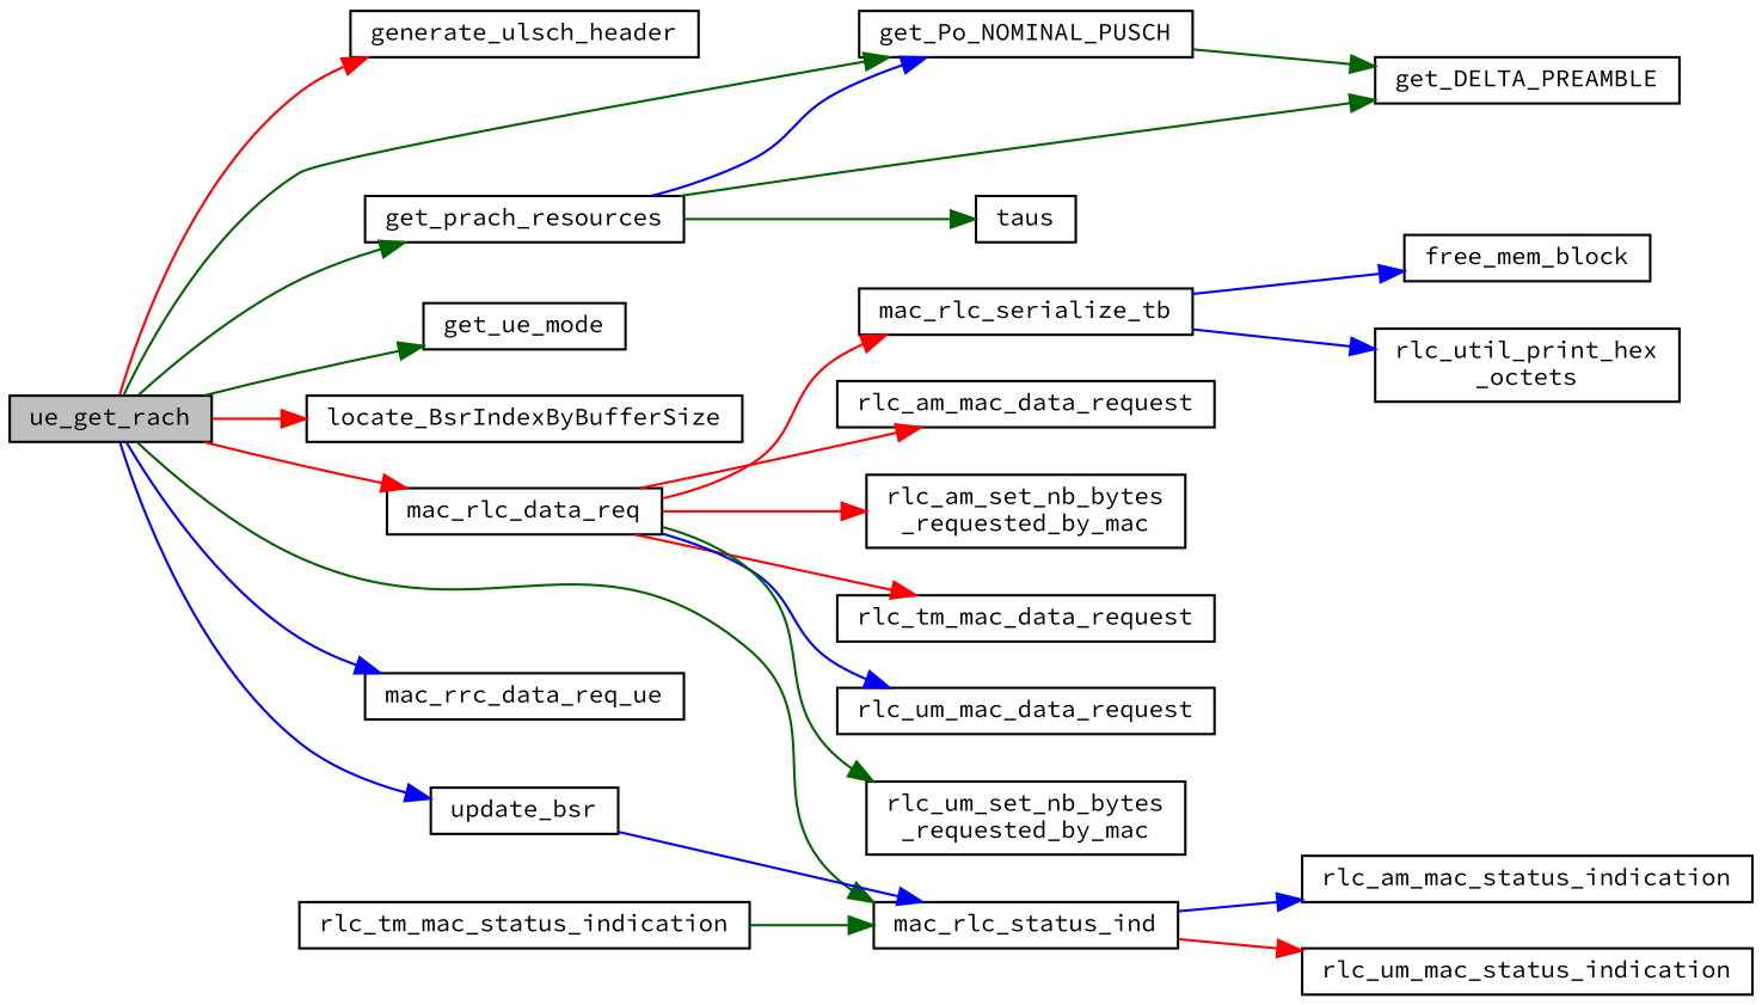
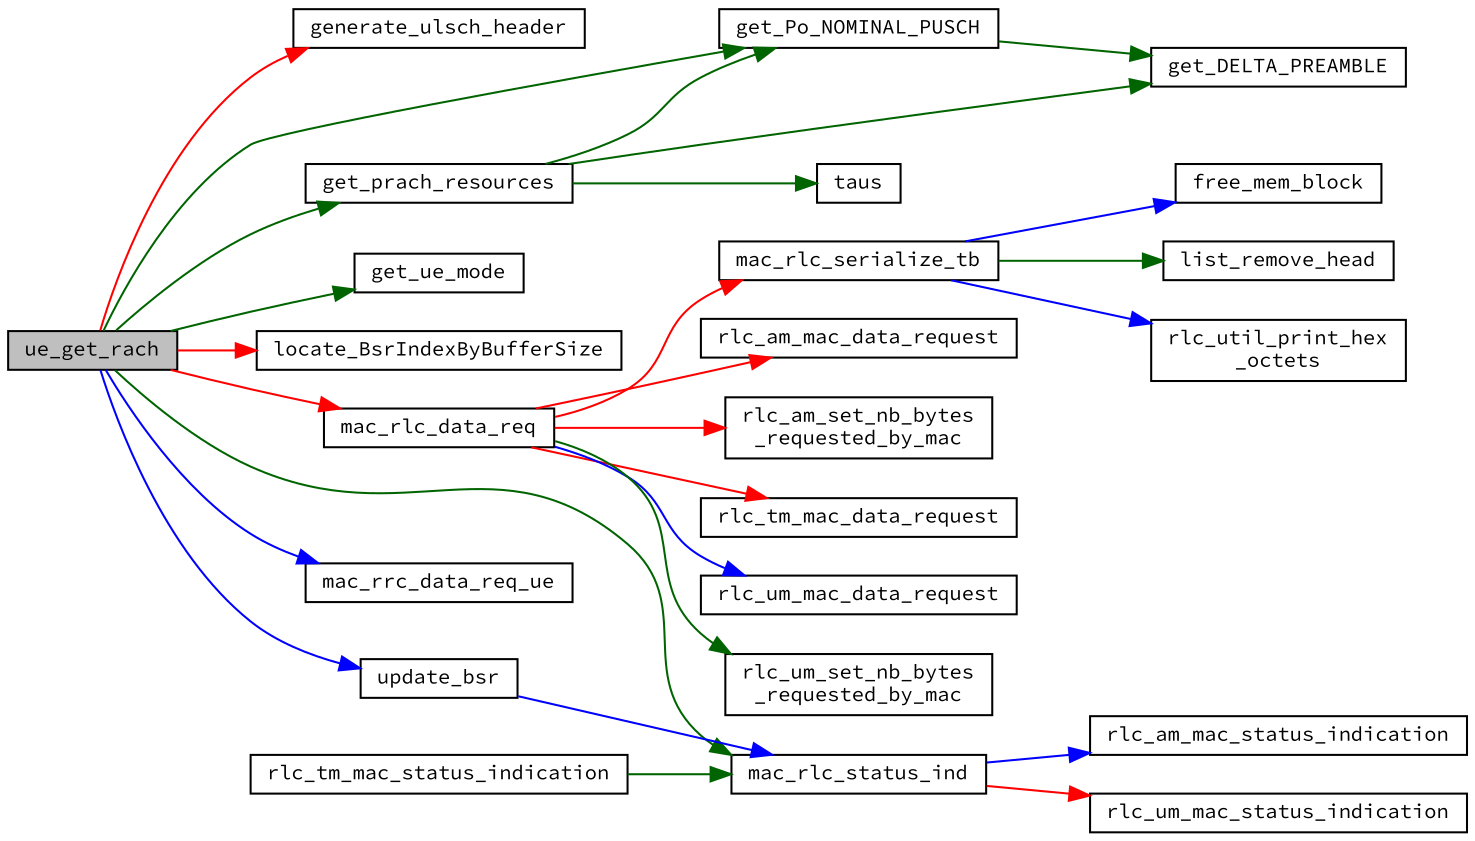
  digraph {
    fontname="Source Code Pro"
    rankdir=LR
    node [color=black fillcolor=white fontname="Source Code Pro" fontsize=10 shape=record style=filled]
    edge [color=darkgreen fontname="Source Code Pro" fontsize=10 labelfontname=Helvetica labelfontsize=10 style=solid]
    n1 [fillcolor=grey75 fontcolor=black height=0.2 label=ue_get_rach width=0.4]
    n2 [height=0.2 label=generate_ulsch_header width=0.4]
    n3 [height=0.2 label=get_Po_NOMINAL_PUSCH width=0.4]
    n4 [height=0.2 label=get_prach_resources width=0.4]
    n5 [height=0.2 label=get_ue_mode width=0.4]
    n6 [height=0.2 label=locate_BsrIndexByBufferSize width=0.4]
    n7 [height=0.2 label=mac_rlc_data_req width=0.4]
    n8 [height=0.2 label=mac_rlc_status_ind width=0.4]
    n9 [height=0.2 label=mac_rrc_data_req_ue width=0.4]
    n10 [height=0.2 label=update_bsr width=0.4]
    n11 [height=0.2 label=get_DELTA_PREAMBLE width=0.4]
    n12 [height=0.2 label=taus width=0.4]
    n13 [height=0.2 label=mac_rlc_serialize_tb width=0.4]
    n14 [height=0.2 label=rlc_am_mac_data_request width=0.4]
    n15 [height=0.2 label="rlc_am_set_nb_bytes\l_requested_by_mac" width=0.4]
    n16 [height=0.2 label=rlc_tm_mac_data_request width=0.4]
    n17 [height=0.2 label=rlc_um_mac_data_request width=0.4]
    n18 [height=0.2 label="rlc_um_set_nb_bytes\l_requested_by_mac" width=0.4]
    n19 [height=0.2 label=rlc_am_mac_status_indication width=0.4]
    n20 [height=0.2 label=rlc_um_mac_status_indication width=0.4]
    n21 [height=0.2 label=free_mem_block width=0.4]
+   n22 [height=0.2 label=list_remove_head width=0.4]
    n23 [height=0.2 label="rlc_util_print_hex\l_octets" width=0.4]
    n24 [height=0.2 label=rlc_tm_mac_status_indication width=0.4]
    n1 -> n2 [color=red]
    n1 -> n3
    n1 -> n4
    n1 -> n5
    n1 -> n6 [color=red]
    n1 -> n7 [color=red]
    n1 -> n8
    n1 -> n9 [color=blue]
    n1 -> n10 [color=blue]
    n3 -> n11
-   n4 -> n3 [color=blue]
+   n4 -> n3
    n4 -> n11
    n4 -> n12
    n7 -> n13 [color=red]
    n7 -> n14 [color=red]
    n7 -> n15 [color=red]
    n7 -> n16 [color=red]
    n7 -> n17 [color=blue]
    n7 -> n18
    n8 -> n19 [color=blue]
    n8 -> n20 [color=red]
    n10 -> n8 [color=blue]
    n13 -> n21 [color=blue]
+   n13 -> n22
    n13 -> n23 [color=blue]
    n24 -> n8
  }
